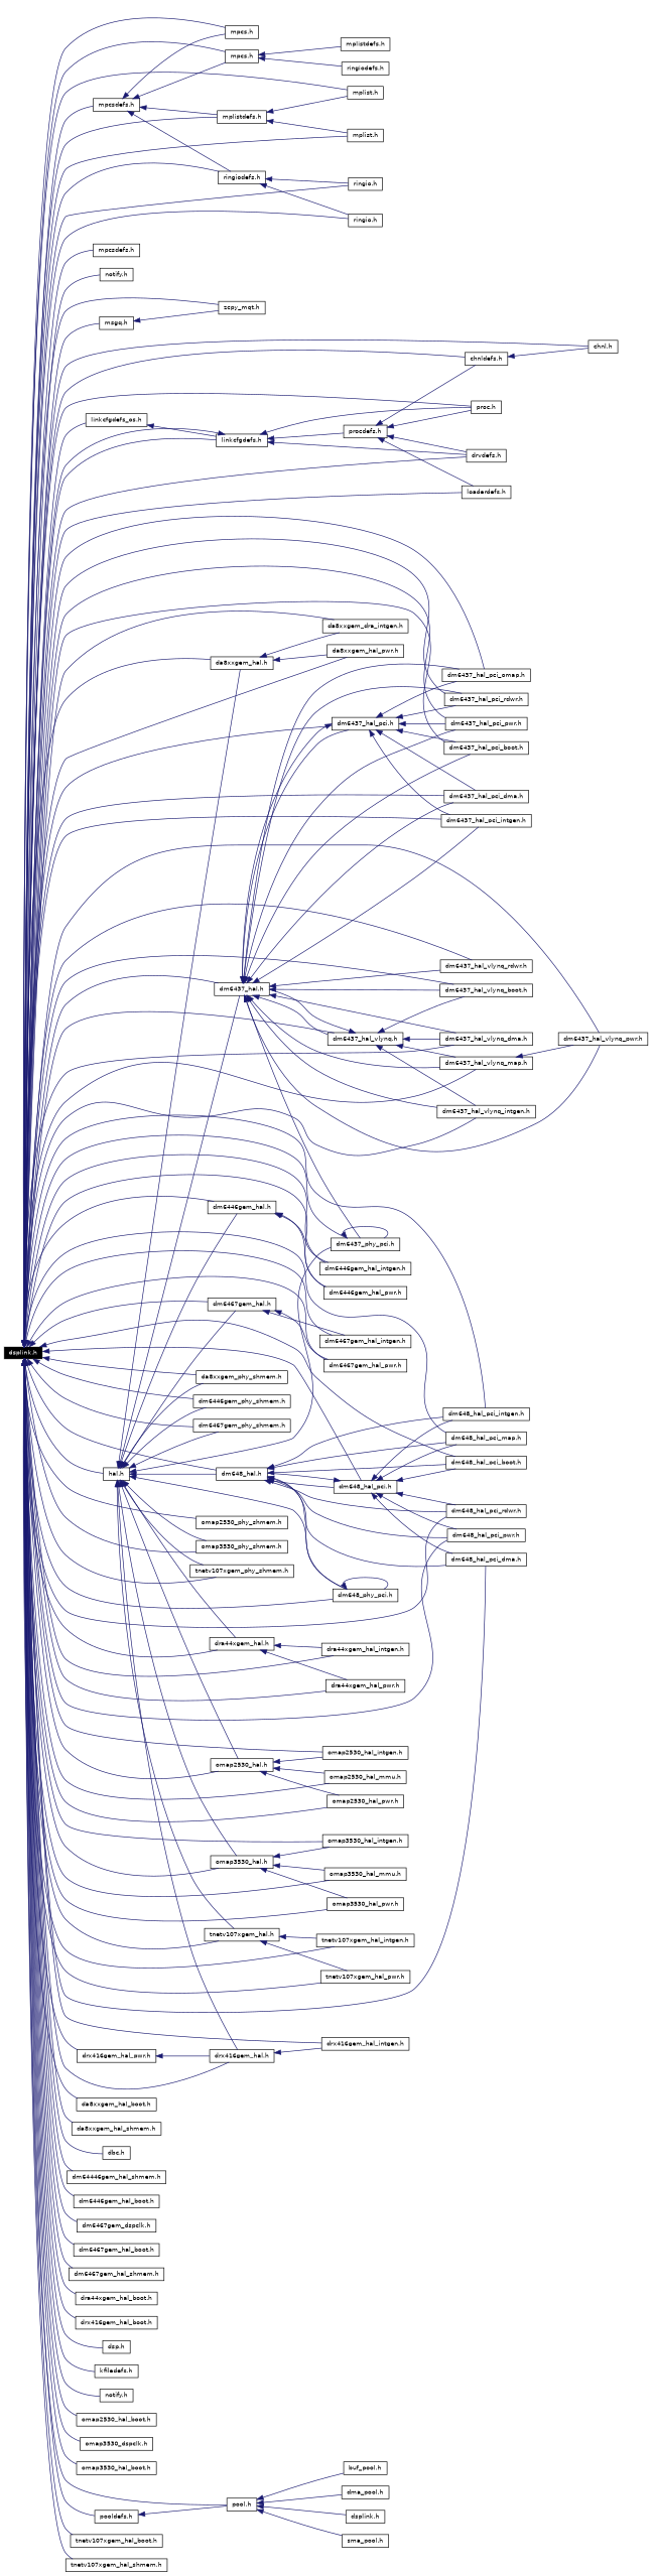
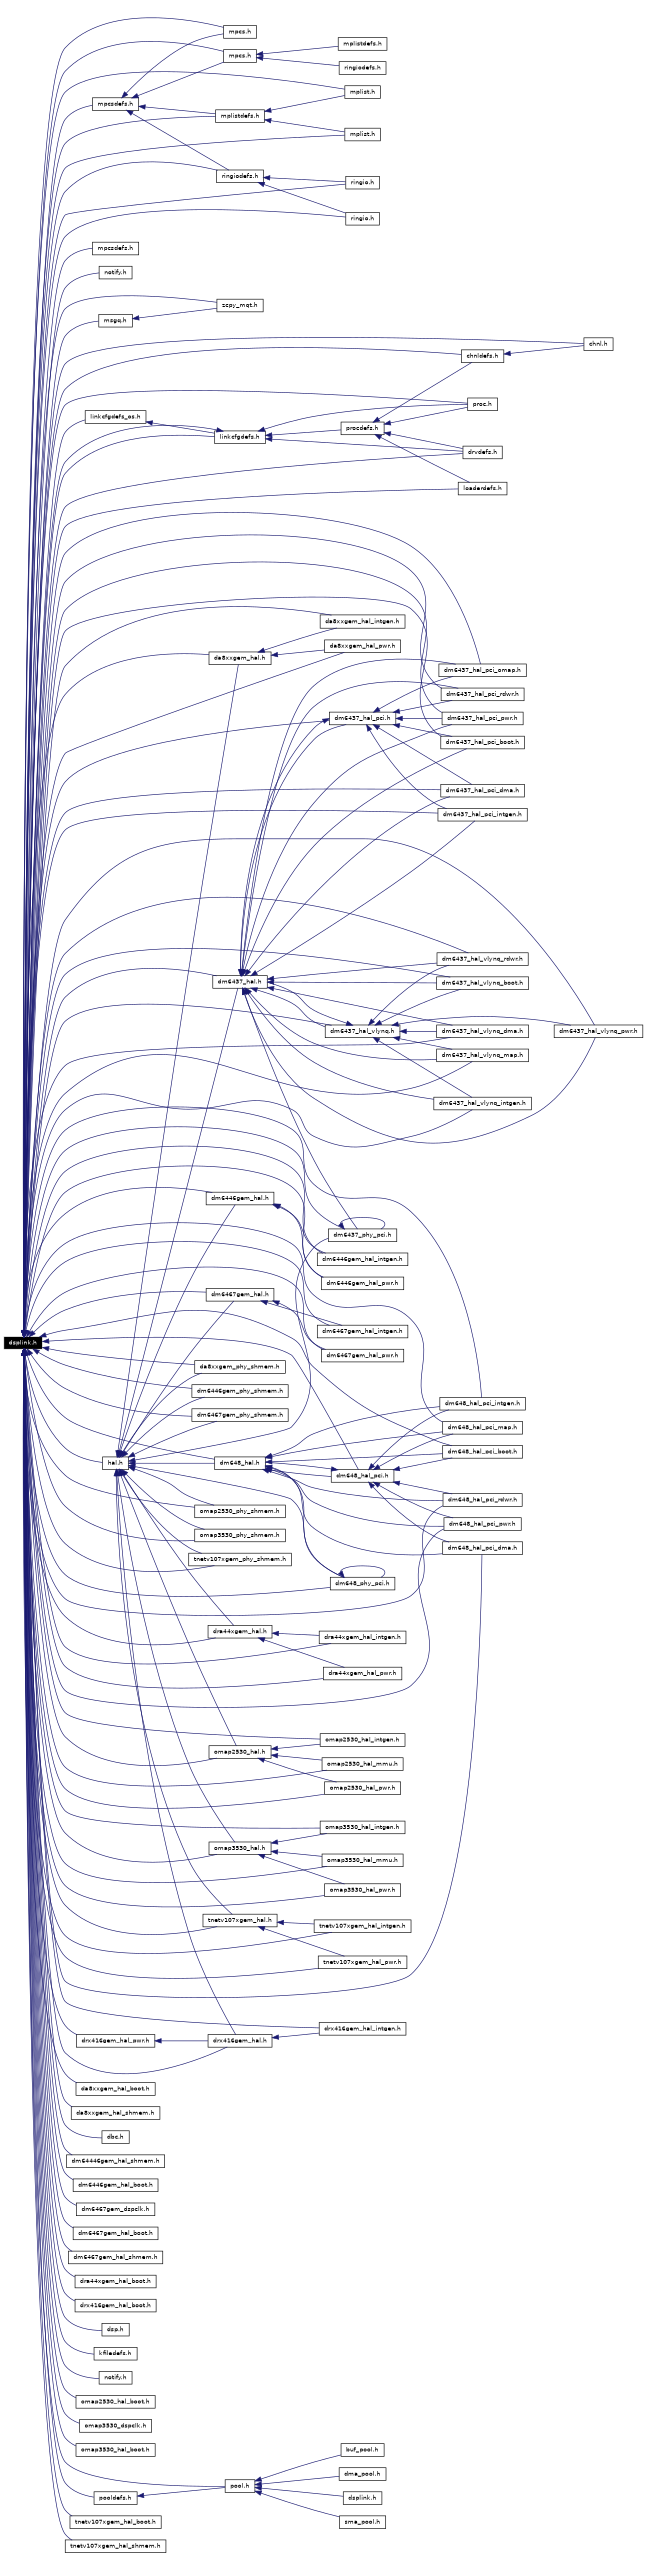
  digraph {
    rankdir=LR
    node [color=black fillcolor=white fontname=Helvetica fontsize=10 shape=record style=filled]
    edge [color=midnightblue dir=back fontname=Helvetica fontsize=10 labelfontname=Helvetica labelfontsize=10 style=solid]
    n1 [color=white fillcolor=black fontcolor=white height=0.2 label="dsplink.h" width=0.4]
    n2 [height=0.2 label="mpcs.h" width=0.4]
    n3 [height=0.2 label="mpcsdefs.h" width=0.4]
    n4 [height=0.2 label="mplist.h" width=0.4]
    n5 [height=0.2 label="notify.h" width=0.4]
    n6 [height=0.2 label="ringio.h" width=0.4]
    n7 [height=0.2 label="zcpy_mqt.h" width=0.4]
    n8 [height=0.2 label="chnl.h" width=0.4]
    n9 [height=0.2 label="chnldefs.h" width=0.4]
    n10 [height=0.2 label="da8xxgem_hal.h" width=0.4]
-   n11 [height=0.2 label="da8xxgem_dra_intgen.h" width=0.4]
+   n11 [height=0.2 label="da8xxgem_hal_intgen.h" width=0.4]
    n12 [height=0.2 label="da8xxgem_hal_pwr.h" width=0.4]
    n13 [height=0.2 label="da8xxgem_hal_boot.h" width=0.4]
    n14 [height=0.2 label="da8xxgem_hal_shmem.h" width=0.4]
    n15 [height=0.2 label="da8xxgem_phy_shmem.h" width=0.4]
    n16 [height=0.2 label="dbc.h" width=0.4]
    n17 [height=0.2 label="dm6437_hal.h" width=0.4]
    n18 [height=0.2 label="dm6437_hal_pci.h" width=0.4]
    n19 [height=0.2 label="dm6437_hal_pci_boot.h" width=0.4]
    n20 [height=0.2 label="dm6437_hal_pci_dma.h" width=0.4]
    n21 [height=0.2 label="dm6437_hal_pci_intgen.h" width=0.4]
    n22 [height=0.2 label="dm6437_hal_pci_omap.h" width=0.4]
    n23 [height=0.2 label="dm6437_hal_pci_pwr.h" width=0.4]
    n24 [height=0.2 label="dm6437_hal_pci_rdwr.h" width=0.4]
    n25 [height=0.2 label="dm6437_hal_vlynq.h" width=0.4]
    n26 [height=0.2 label="dm6437_hal_vlynq_boot.h" width=0.4]
    n27 [height=0.2 label="dm6437_hal_vlynq_dma.h" width=0.4]
    n28 [height=0.2 label="dm6437_hal_vlynq_intgen.h" width=0.4]
    n29 [height=0.2 label="dm6437_hal_vlynq_map.h" width=0.4]
    n30 [height=0.2 label="dm6437_hal_vlynq_pwr.h" width=0.4]
    n31 [height=0.2 label="dm6437_hal_vlynq_rdwr.h" width=0.4]
    n32 [height=0.2 label="dm6437_phy_pci.h" width=0.4]
    n33 [height=0.2 label="dm64446gem_hal_shmem.h" width=0.4]
    n34 [height=0.2 label="dm6446gem_hal.h" width=0.4]
    n35 [height=0.2 label="dm6446gem_hal_intgen.h" width=0.4]
    n36 [height=0.2 label="dm6446gem_hal_pwr.h" width=0.4]
    n37 [height=0.2 label="dm6446gem_hal_boot.h" width=0.4]
    n38 [height=0.2 label="dm6446gem_phy_shmem.h" width=0.4]
    n39 [height=0.2 label="dm6467gem_dspclk.h" width=0.4]
    n40 [height=0.2 label="dm6467gem_hal.h" width=0.4]
    n41 [height=0.2 label="dm6467gem_hal_intgen.h" width=0.4]
    n42 [height=0.2 label="dm6467gem_hal_pwr.h" width=0.4]
    n43 [height=0.2 label="dm6467gem_hal_boot.h" width=0.4]
    n44 [height=0.2 label="dm6467gem_hal_shmem.h" width=0.4]
    n45 [height=0.2 label="dm6467gem_phy_shmem.h" width=0.4]
    n46 [height=0.2 label="dm648_hal.h" width=0.4]
    n47 [height=0.2 label="dm648_hal_pci.h" width=0.4]
    n48 [height=0.2 label="dm648_hal_pci_boot.h" width=0.4]
    n49 [height=0.2 label="dm648_hal_pci_dma.h" width=0.4]
    n50 [height=0.2 label="dm648_hal_pci_intgen.h" width=0.4]
    n51 [height=0.2 label="dm648_hal_pci_map.h" width=0.4]
    n52 [height=0.2 label="dm648_hal_pci_pwr.h" width=0.4]
    n53 [height=0.2 label="dm648_hal_pci_rdwr.h" width=0.4]
    n54 [height=0.2 label="dm648_phy_pci.h" width=0.4]
    n55 [height=0.2 label="dra44xgem_hal.h" width=0.4]
    n56 [height=0.2 label="dra44xgem_hal_intgen.h" width=0.4]
    n57 [height=0.2 label="dra44xgem_hal_pwr.h" width=0.4]
    n58 [height=0.2 label="dra44xgem_hal_boot.h" width=0.4]
    n59 [height=0.2 label="drvdefs.h" width=0.4]
    n60 [height=0.2 label="drx416gem_hal.h" width=0.4]
    n61 [height=0.2 label="drx416gem_hal_intgen.h" width=0.4]
    n62 [height=0.2 label="drx416gem_hal_pwr.h" width=0.4]
    n63 [height=0.2 label="drx416gem_hal_boot.h" width=0.4]
    n64 [height=0.2 label="dsp.h" width=0.4]
    n65 [height=0.2 label="hal.h" width=0.4]
    n66 [height=0.2 label="omap2530_hal.h" width=0.4]
    n67 [height=0.2 label="omap2530_hal_intgen.h" width=0.4]
    n68 [height=0.2 label="omap2530_hal_mmu.h" width=0.4]
    n69 [height=0.2 label="omap2530_hal_pwr.h" width=0.4]
    n70 [height=0.2 label="omap2530_phy_shmem.h" width=0.4]
    n71 [height=0.2 label="omap3530_hal.h" width=0.4]
    n72 [height=0.2 label="omap3530_hal_intgen.h" width=0.4]
    n73 [height=0.2 label="omap3530_hal_mmu.h" width=0.4]
    n74 [height=0.2 label="omap3530_hal_pwr.h" width=0.4]
    n75 [height=0.2 label="omap3530_phy_shmem.h" width=0.4]
    n76 [height=0.2 label="tnetv107xgem_hal.h" width=0.4]
    n77 [height=0.2 label="tnetv107xgem_hal_intgen.h" width=0.4]
    n78 [height=0.2 label="tnetv107xgem_hal_pwr.h" width=0.4]
    n79 [height=0.2 label="tnetv107xgem_phy_shmem.h" width=0.4]
    n80 [height=0.2 label="kfiledefs.h" width=0.4]
    n81 [height=0.2 label="linkcfgdefs.h" width=0.4]
    n82 [height=0.2 label="proc.h" width=0.4]
    n83 [height=0.2 label="loaderdefs.h" width=0.4]
    n84 [height=0.2 label="linkcfgdefs_os.h" width=0.4]
    n85 [height=0.2 label="mpcs.h" width=0.4]
    n86 [height=0.2 label="mpcsdefs.h" width=0.4]
    n87 [height=0.2 label="mplistdefs.h" width=0.4]
    n88 [height=0.2 label="mplist.h" width=0.4]
    n89 [height=0.2 label="ringiodefs.h" width=0.4]
    n90 [height=0.2 label="ringio.h" width=0.4]
    n91 [height=0.2 label="msgq.h" width=0.4]
    n92 [height=0.2 label="notify.h" width=0.4]
    n93 [height=0.2 label="omap2530_hal_boot.h" width=0.4]
    n94 [height=0.2 label="omap3530_dspclk.h" width=0.4]
    n95 [height=0.2 label="omap3530_hal_boot.h" width=0.4]
    n96 [height=0.2 label="pool.h" width=0.4]
    n97 [height=0.2 label="pooldefs.h" width=0.4]
    n98 [height=0.2 label="tnetv107xgem_hal_boot.h" width=0.4]
    n99 [height=0.2 label="tnetv107xgem_hal_shmem.h" width=0.4]
    n100 [height=0.2 label="procdefs.h" width=0.4]
    n101 [height=0.2 label="mplistdefs.h" width=0.4]
    n102 [height=0.2 label="ringiodefs.h" width=0.4]
    n103 [height=0.2 label="buf_pool.h" width=0.4]
    n104 [height=0.2 label="dma_pool.h" width=0.4]
    n105 [height=0.2 label="dsplink.h" width=0.4]
    n106 [height=0.2 label="sma_pool.h" width=0.4]
    n1 -> n2
    n1 -> n3
    n1 -> n4
    n1 -> n5
    n1 -> n6
    n1 -> n7
    n1 -> n8
    n1 -> n9
    n1 -> n10
    n1 -> n11
    n1 -> n12
    n1 -> n13
    n1 -> n14
    n1 -> n15
    n1 -> n16
    n1 -> n17
    n1 -> n18
    n1 -> n19
    n1 -> n20
    n1 -> n21
    n1 -> n22
    n1 -> n23
    n1 -> n24
    n1 -> n25
    n1 -> n26
    n1 -> n27
    n1 -> n28
    n1 -> n29
    n1 -> n30
    n1 -> n31
    n1 -> n32
    n1 -> n33
    n1 -> n34
    n1 -> n35
    n1 -> n36
    n1 -> n37
    n1 -> n38
    n1 -> n39
    n1 -> n40
    n1 -> n41
    n1 -> n42
    n1 -> n43
    n1 -> n44
    n1 -> n45
    n1 -> n46
    n1 -> n47
    n1 -> n48
    n1 -> n49
    n1 -> n50
    n1 -> n51
    n1 -> n52
    n1 -> n53
    n1 -> n54
    n1 -> n55
    n1 -> n56
    n1 -> n57
    n1 -> n58
    n1 -> n59
    n1 -> n60
    n1 -> n61
    n1 -> n62
    n1 -> n63
    n1 -> n64
    n1 -> n65
    n1 -> n66
    n1 -> n67
    n1 -> n68
    n1 -> n69
    n1 -> n70
    n1 -> n71
    n1 -> n72
    n1 -> n73
    n1 -> n74
    n1 -> n75
    n1 -> n76
    n1 -> n77
    n1 -> n78
    n1 -> n79
    n1 -> n80
    n1 -> n81
    n1 -> n82
    n1 -> n83
    n1 -> n84
    n1 -> n85
    n1 -> n86
    n1 -> n87
    n1 -> n88
    n1 -> n89
    n1 -> n90
    n1 -> n91
    n1 -> n92
    n1 -> n93
    n1 -> n94
    n1 -> n95
    n1 -> n96
    n1 -> n97
    n1 -> n98
    n1 -> n99
    n9 -> n8
    n10 -> n11
    n10 -> n12
    n17 -> n18
    n17 -> n19
    n17 -> n20
    n17 -> n21
    n17 -> n22
    n17 -> n23
    n17 -> n24
    n17 -> n25
    n17 -> n26
    n17 -> n27
    n17 -> n28
    n17 -> n29
    n17 -> n30
    n17 -> n31
    n17 -> n32
    n18 -> n17
    n18 -> n19
    n18 -> n20
    n18 -> n21
    n18 -> n22
    n18 -> n23
    n18 -> n24
    n25 -> n17
    n25 -> n26
    n25 -> n27
    n25 -> n28
    n25 -> n29
-   n29 -> n30
+   n25 -> n30
+   n25 -> n31
    n32 -> n32
    n34 -> n35
    n34 -> n36
    n40 -> n41
    n40 -> n42
    n46 -> n47
    n46 -> n48
    n46 -> n49
    n46 -> n50
    n46 -> n51
    n46 -> n52
    n46 -> n53
    n46 -> n54
    n47 -> n46
    n47 -> n48
    n47 -> n49
    n47 -> n50
    n47 -> n51
    n47 -> n52
    n47 -> n53
    n54 -> n54
    n55 -> n56
    n55 -> n57
    n60 -> n61
    n62 -> n60
    n65 -> n10
    n65 -> n15
    n65 -> n17
    n65 -> n32
    n65 -> n34
    n65 -> n38
    n65 -> n40
    n65 -> n45
    n65 -> n46
    n65 -> n54
    n65 -> n55
    n65 -> n60
    n65 -> n66
+   n65 -> n70
    n65 -> n71
    n65 -> n75
    n65 -> n76
    n65 -> n79
    n66 -> n67
    n66 -> n68
    n66 -> n69
    n71 -> n72
    n71 -> n73
    n71 -> n74
    n76 -> n77
    n76 -> n78
    n81 -> n1
    n81 -> n59
    n81 -> n82
    n81 -> n100
    n84 -> n81
    n85 -> n101
    n85 -> n102
    n86 -> n2
    n86 -> n85
    n86 -> n87
    n86 -> n89
    n87 -> n4
    n87 -> n88
    n89 -> n6
    n89 -> n90
    n91 -> n7
    n96 -> n103
    n96 -> n104
    n96 -> n105
    n96 -> n106
    n97 -> n96
    n100 -> n9
    n100 -> n59
    n100 -> n82
    n100 -> n83
  }
